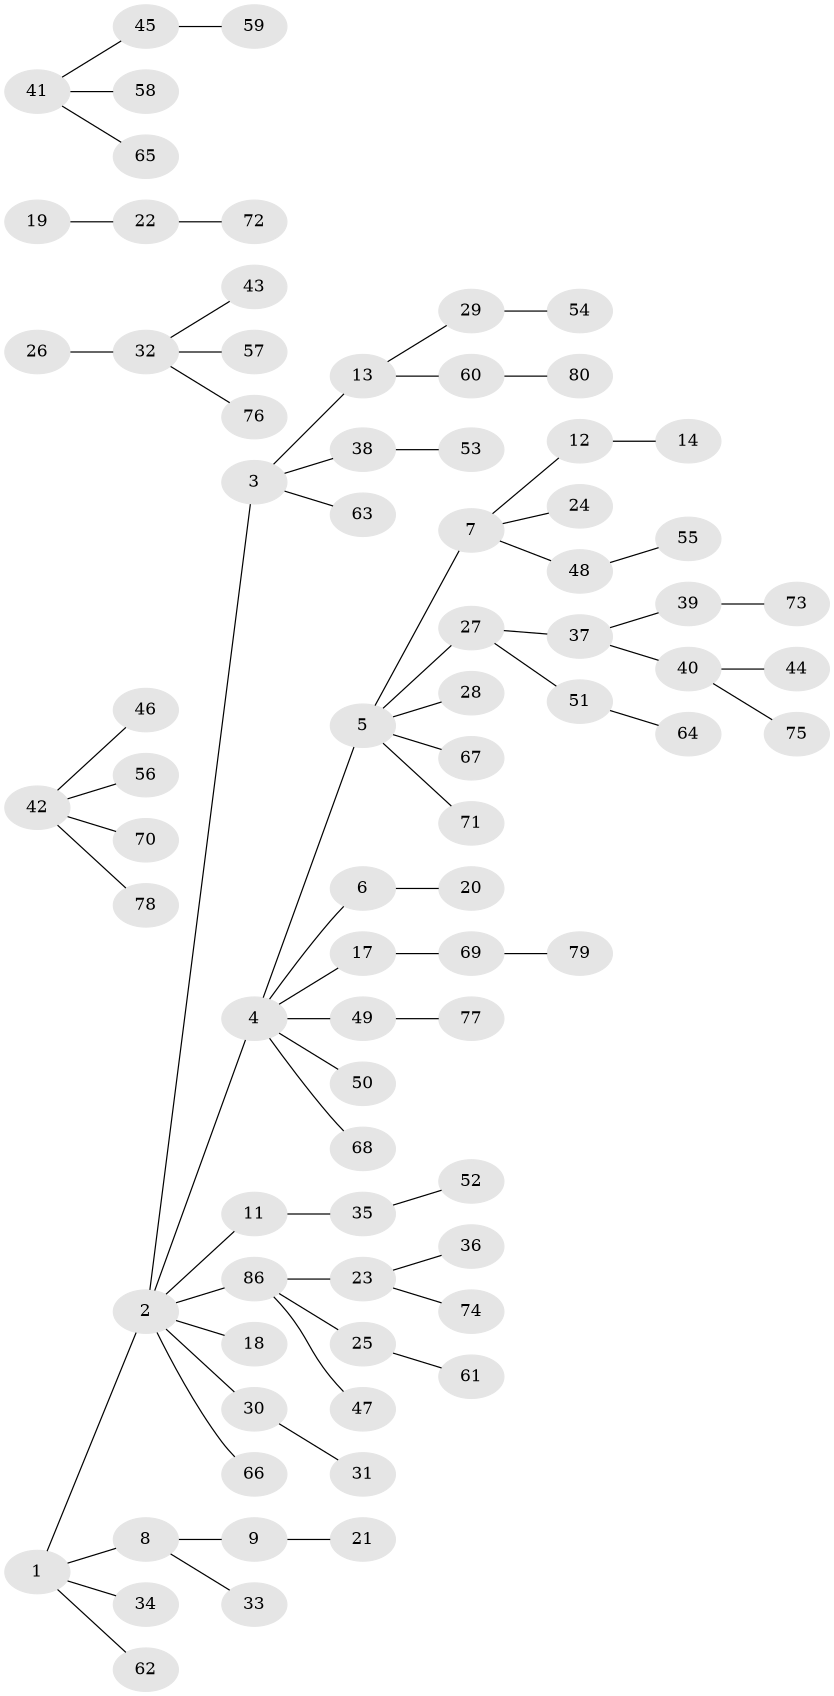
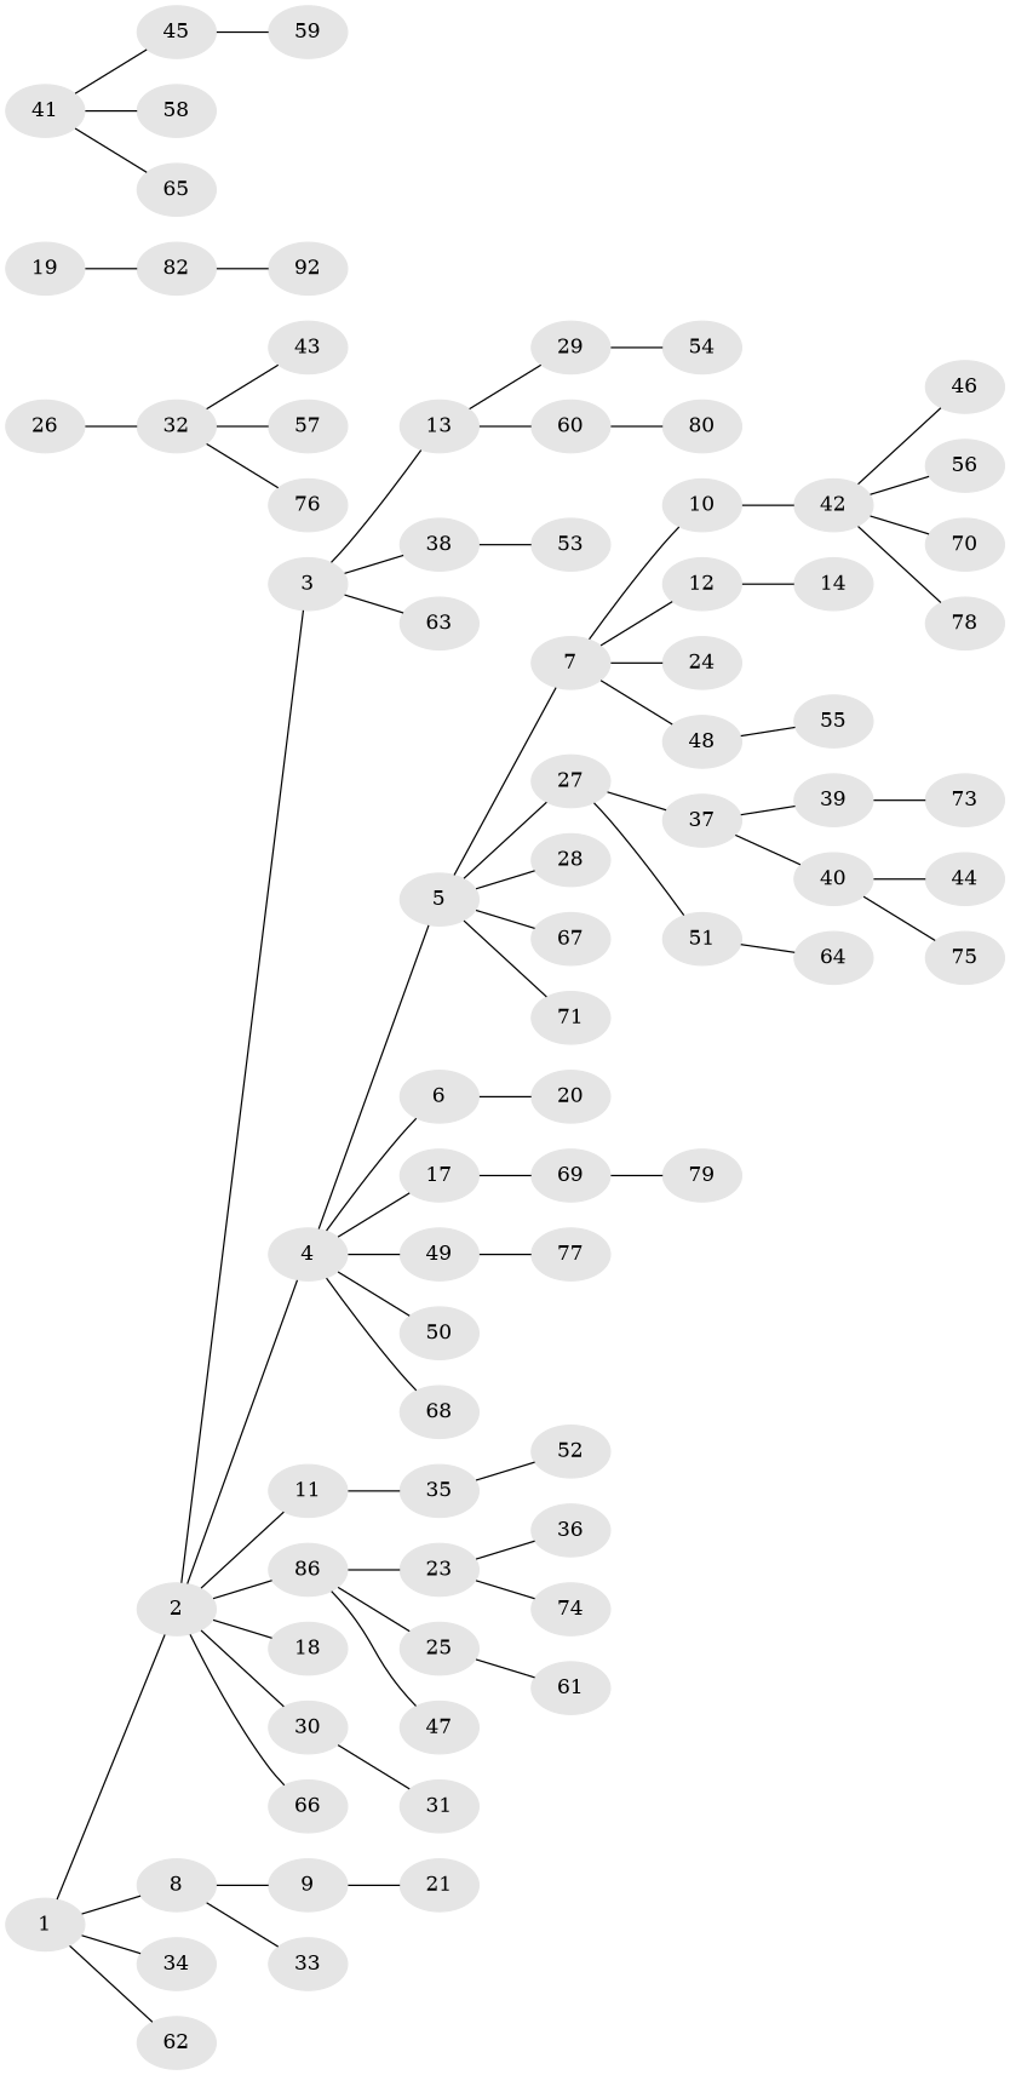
  graph {
    rankdir=LR
    node [color=gray90 style=filled]
    1
    2
    8
    34
    62
    3
    4
    11
    n9 [label=86]
    18
    30
    66
    9
    33
    13
    38
    63
    5
    6
    17
    49
    50
    68
    35
    23
    25
    47
    31
    29
    60
    53
    7
    27
    28
    67
    71
    20
    69
    77
+   10
    12
    24
    48
    37
    51
    42
    14
    55
    21
    46
    56
    70
    78
    52
    54
    80
    26
    32
    19
-   22
+   22 [label=82]
    36
    74
    61
    79
-   72
+   72 [label=92]
    43
    57
    76
    39
    40
    64
    41
    45
    58
    65
    73
    44
    75
    59
    1 -- 2
    1 -- 8
    1 -- 34
    1 -- 62
    2 -- 3
    2 -- 4
    2 -- 11
    2 -- n9
    2 -- 18
    2 -- 30
    2 -- 66
    8 -- 9
    8 -- 33
    3 -- 13
    3 -- 38
    3 -- 63
    4 -- 5
    4 -- 6
    4 -- 17
    4 -- 49
    4 -- 50
    4 -- 68
    11 -- 35
    n9 -- 23
    n9 -- 25
    n9 -- 47
    30 -- 31
    9 -- 21
    13 -- 29
    13 -- 60
    38 -- 53
    5 -- 7
    5 -- 27
    5 -- 28
    5 -- 67
    5 -- 71
    6 -- 20
    17 -- 69
    49 -- 77
    35 -- 52
    23 -- 36
    23 -- 74
    25 -- 61
    29 -- 54
    60 -- 80
+   7 -- 10
    7 -- 12
    7 -- 24
    7 -- 48
    27 -- 37
    27 -- 51
    69 -- 79
+   10 -- 42
    12 -- 14
    48 -- 55
    37 -- 39
    37 -- 40
    51 -- 64
    42 -- 46
    42 -- 56
    42 -- 70
    42 -- 78
    26 -- 32
    32 -- 43
    32 -- 57
    32 -- 76
    19 -- 22
    22 -- 72
    39 -- 73
    40 -- 44
    40 -- 75
    41 -- 45
    41 -- 58
    41 -- 65
    45 -- 59
  }
